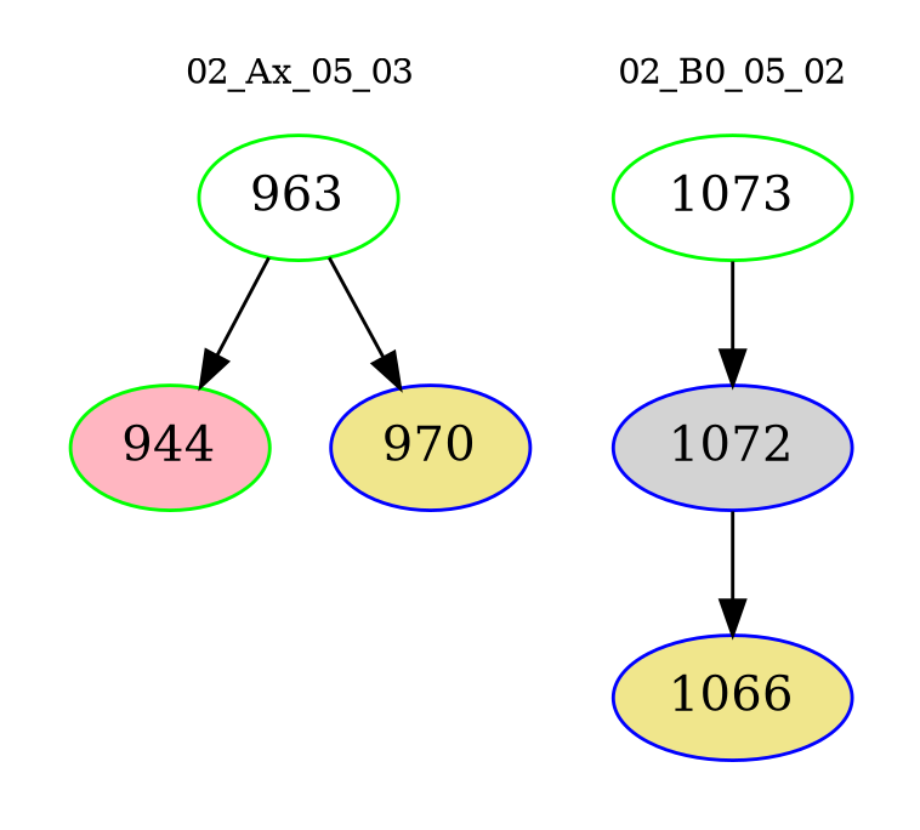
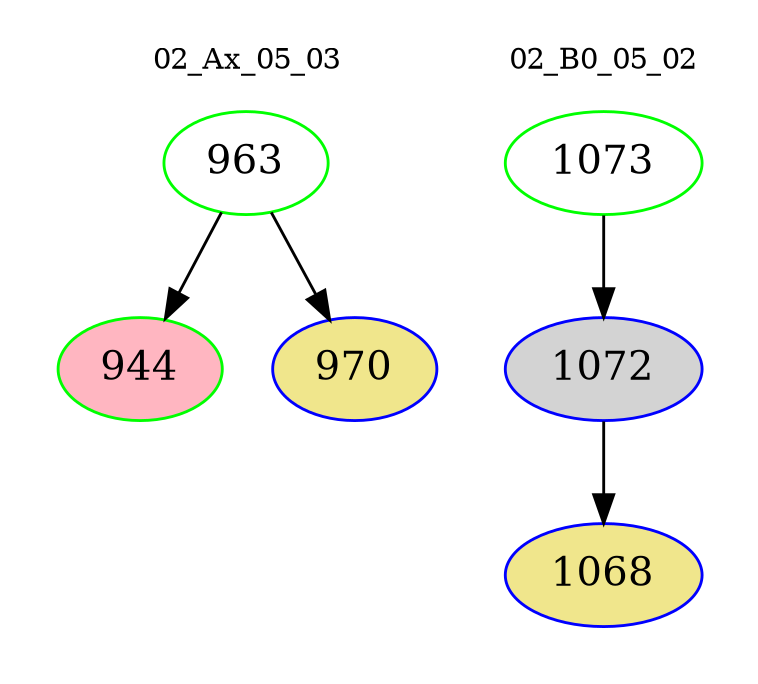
  digraph {
    node [color=green fillcolor=white style=filled]
    edge [color=black]
    n1 [label=963]
    n2 [fillcolor=lightpink label=944]
    n3 [color=blue fillcolor=khaki label=970]
    n4 [color=blue fillcolor=lightgrey label=1072]
-   n5 [color=blue fillcolor=khaki label=1066]
+   n5 [color=blue fillcolor=khaki label=1068]
    n6 [label=1073]
    subgraph cluster_1 {
      color=white
      fontsize=10
      label="02_Ax_05_03"
      n1
      n2
      n3
    }
    subgraph cluster_2 {
      color=white
      fontsize=10
      label="02_B0_05_02"
      n4
      n5
      n6
    }
    n1 -> n2
    n1 -> n3
    n4 -> n5
    n6 -> n4
  }
